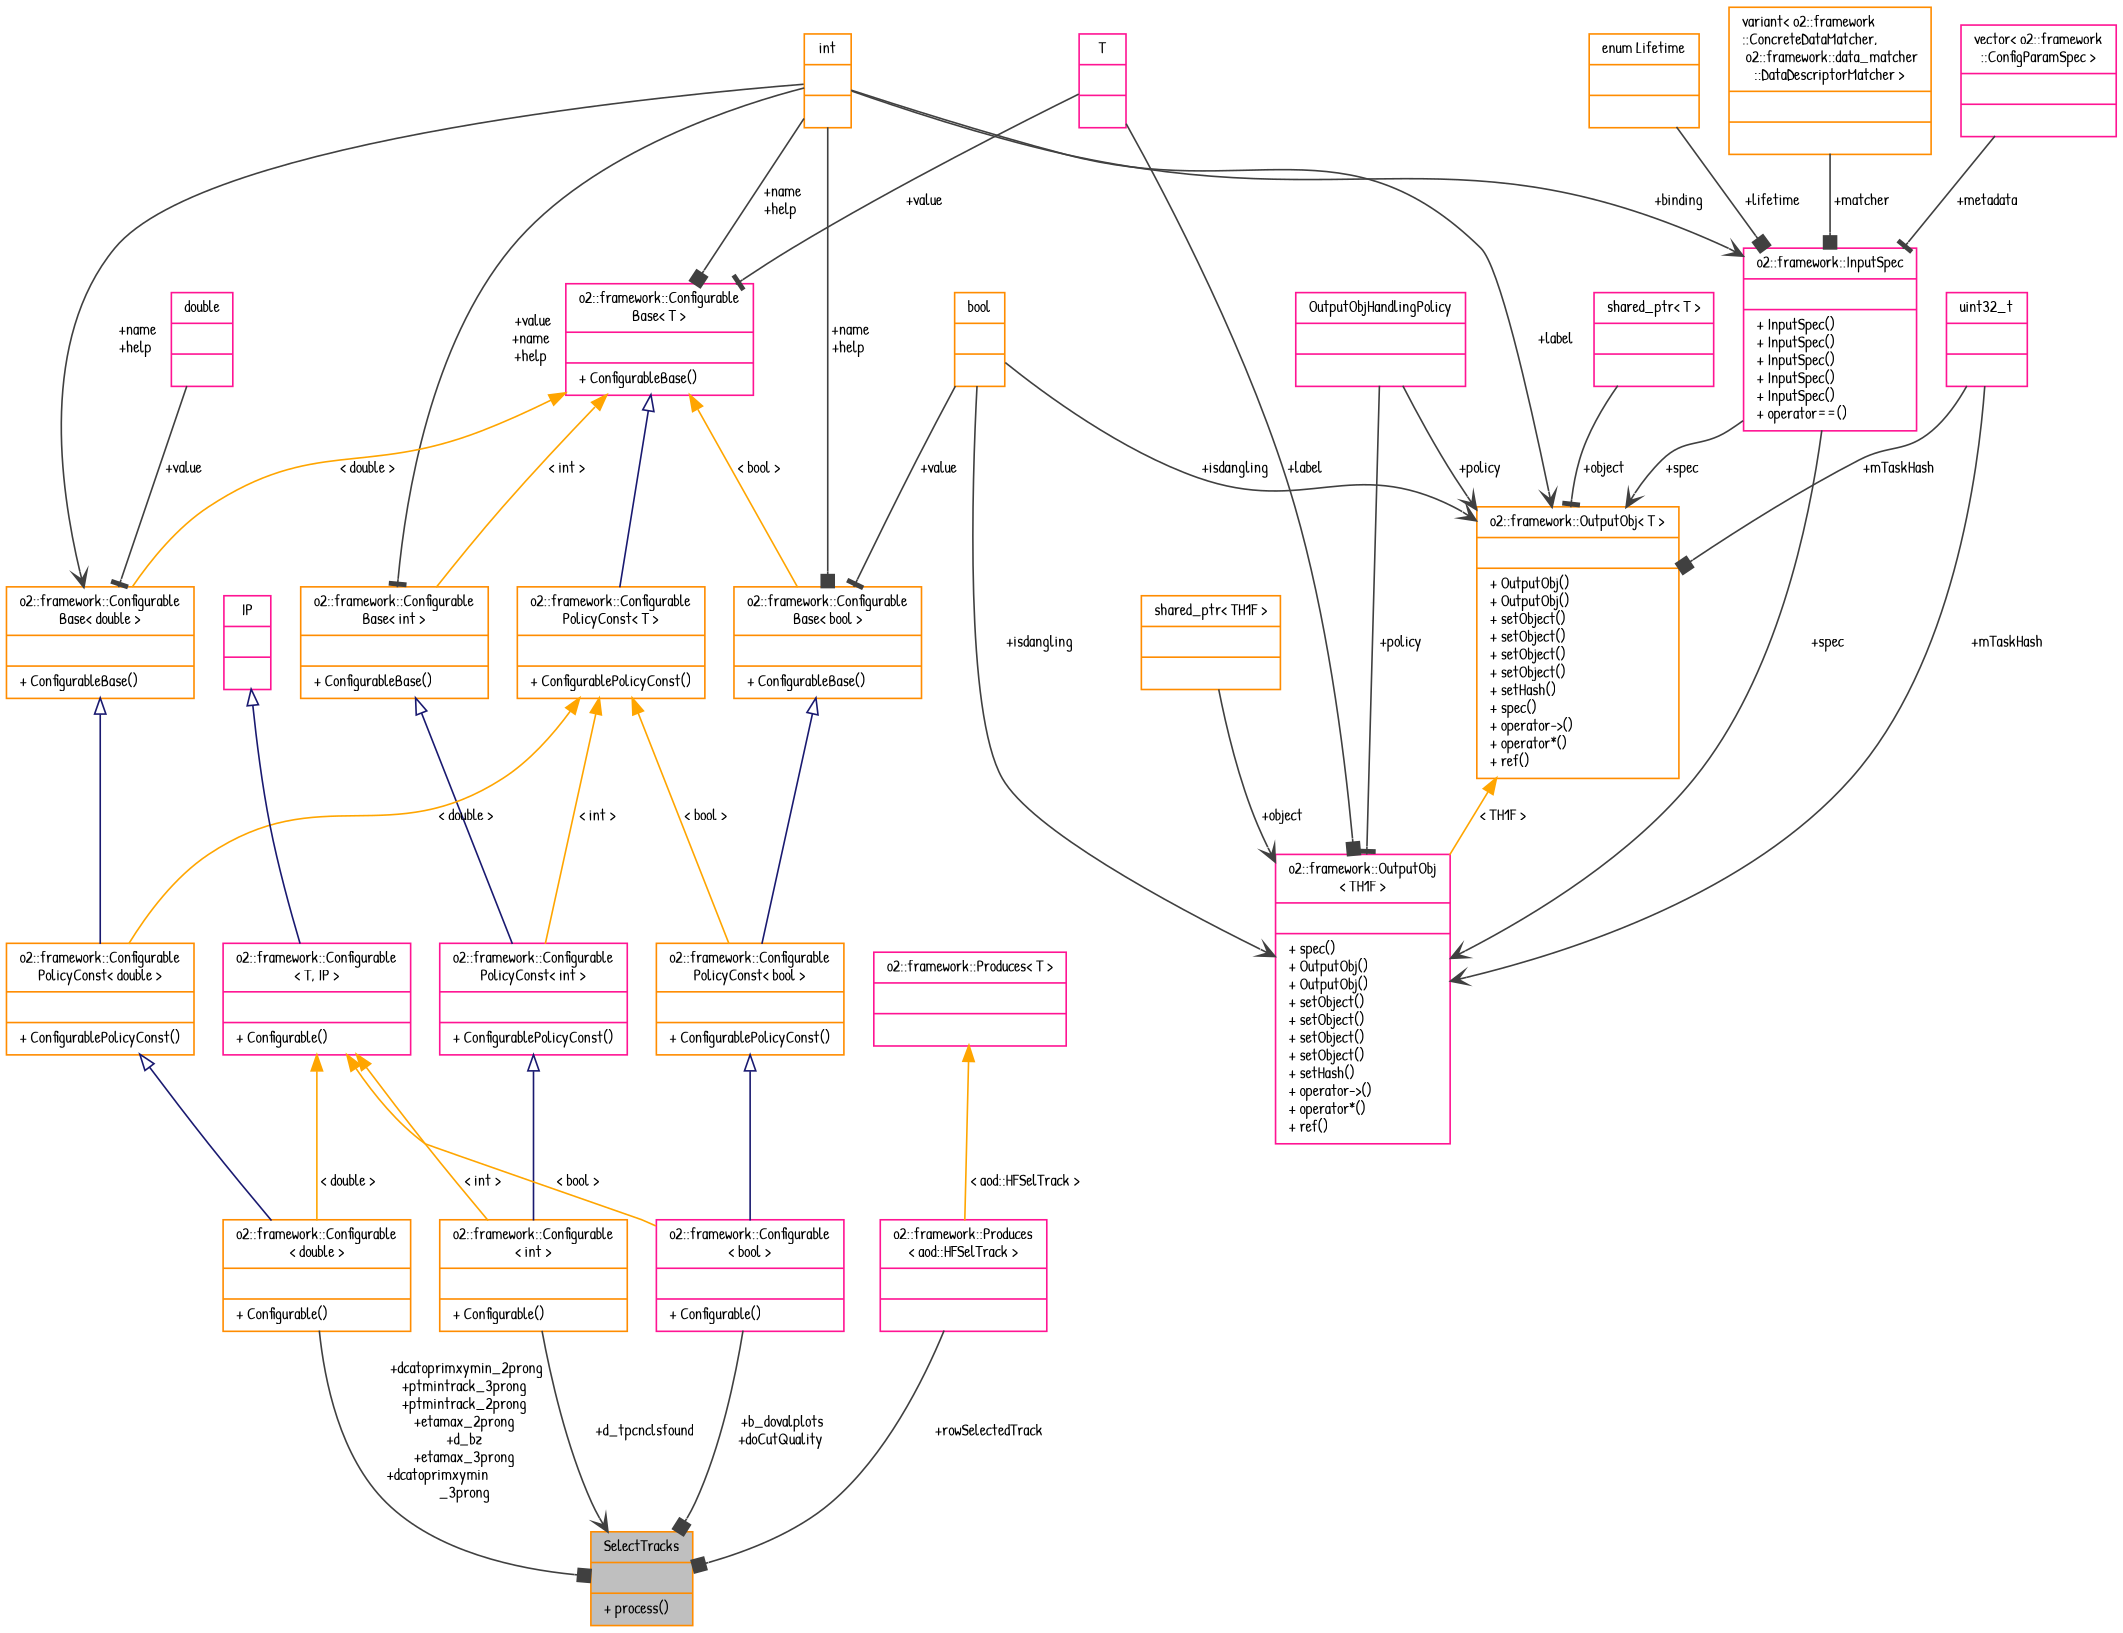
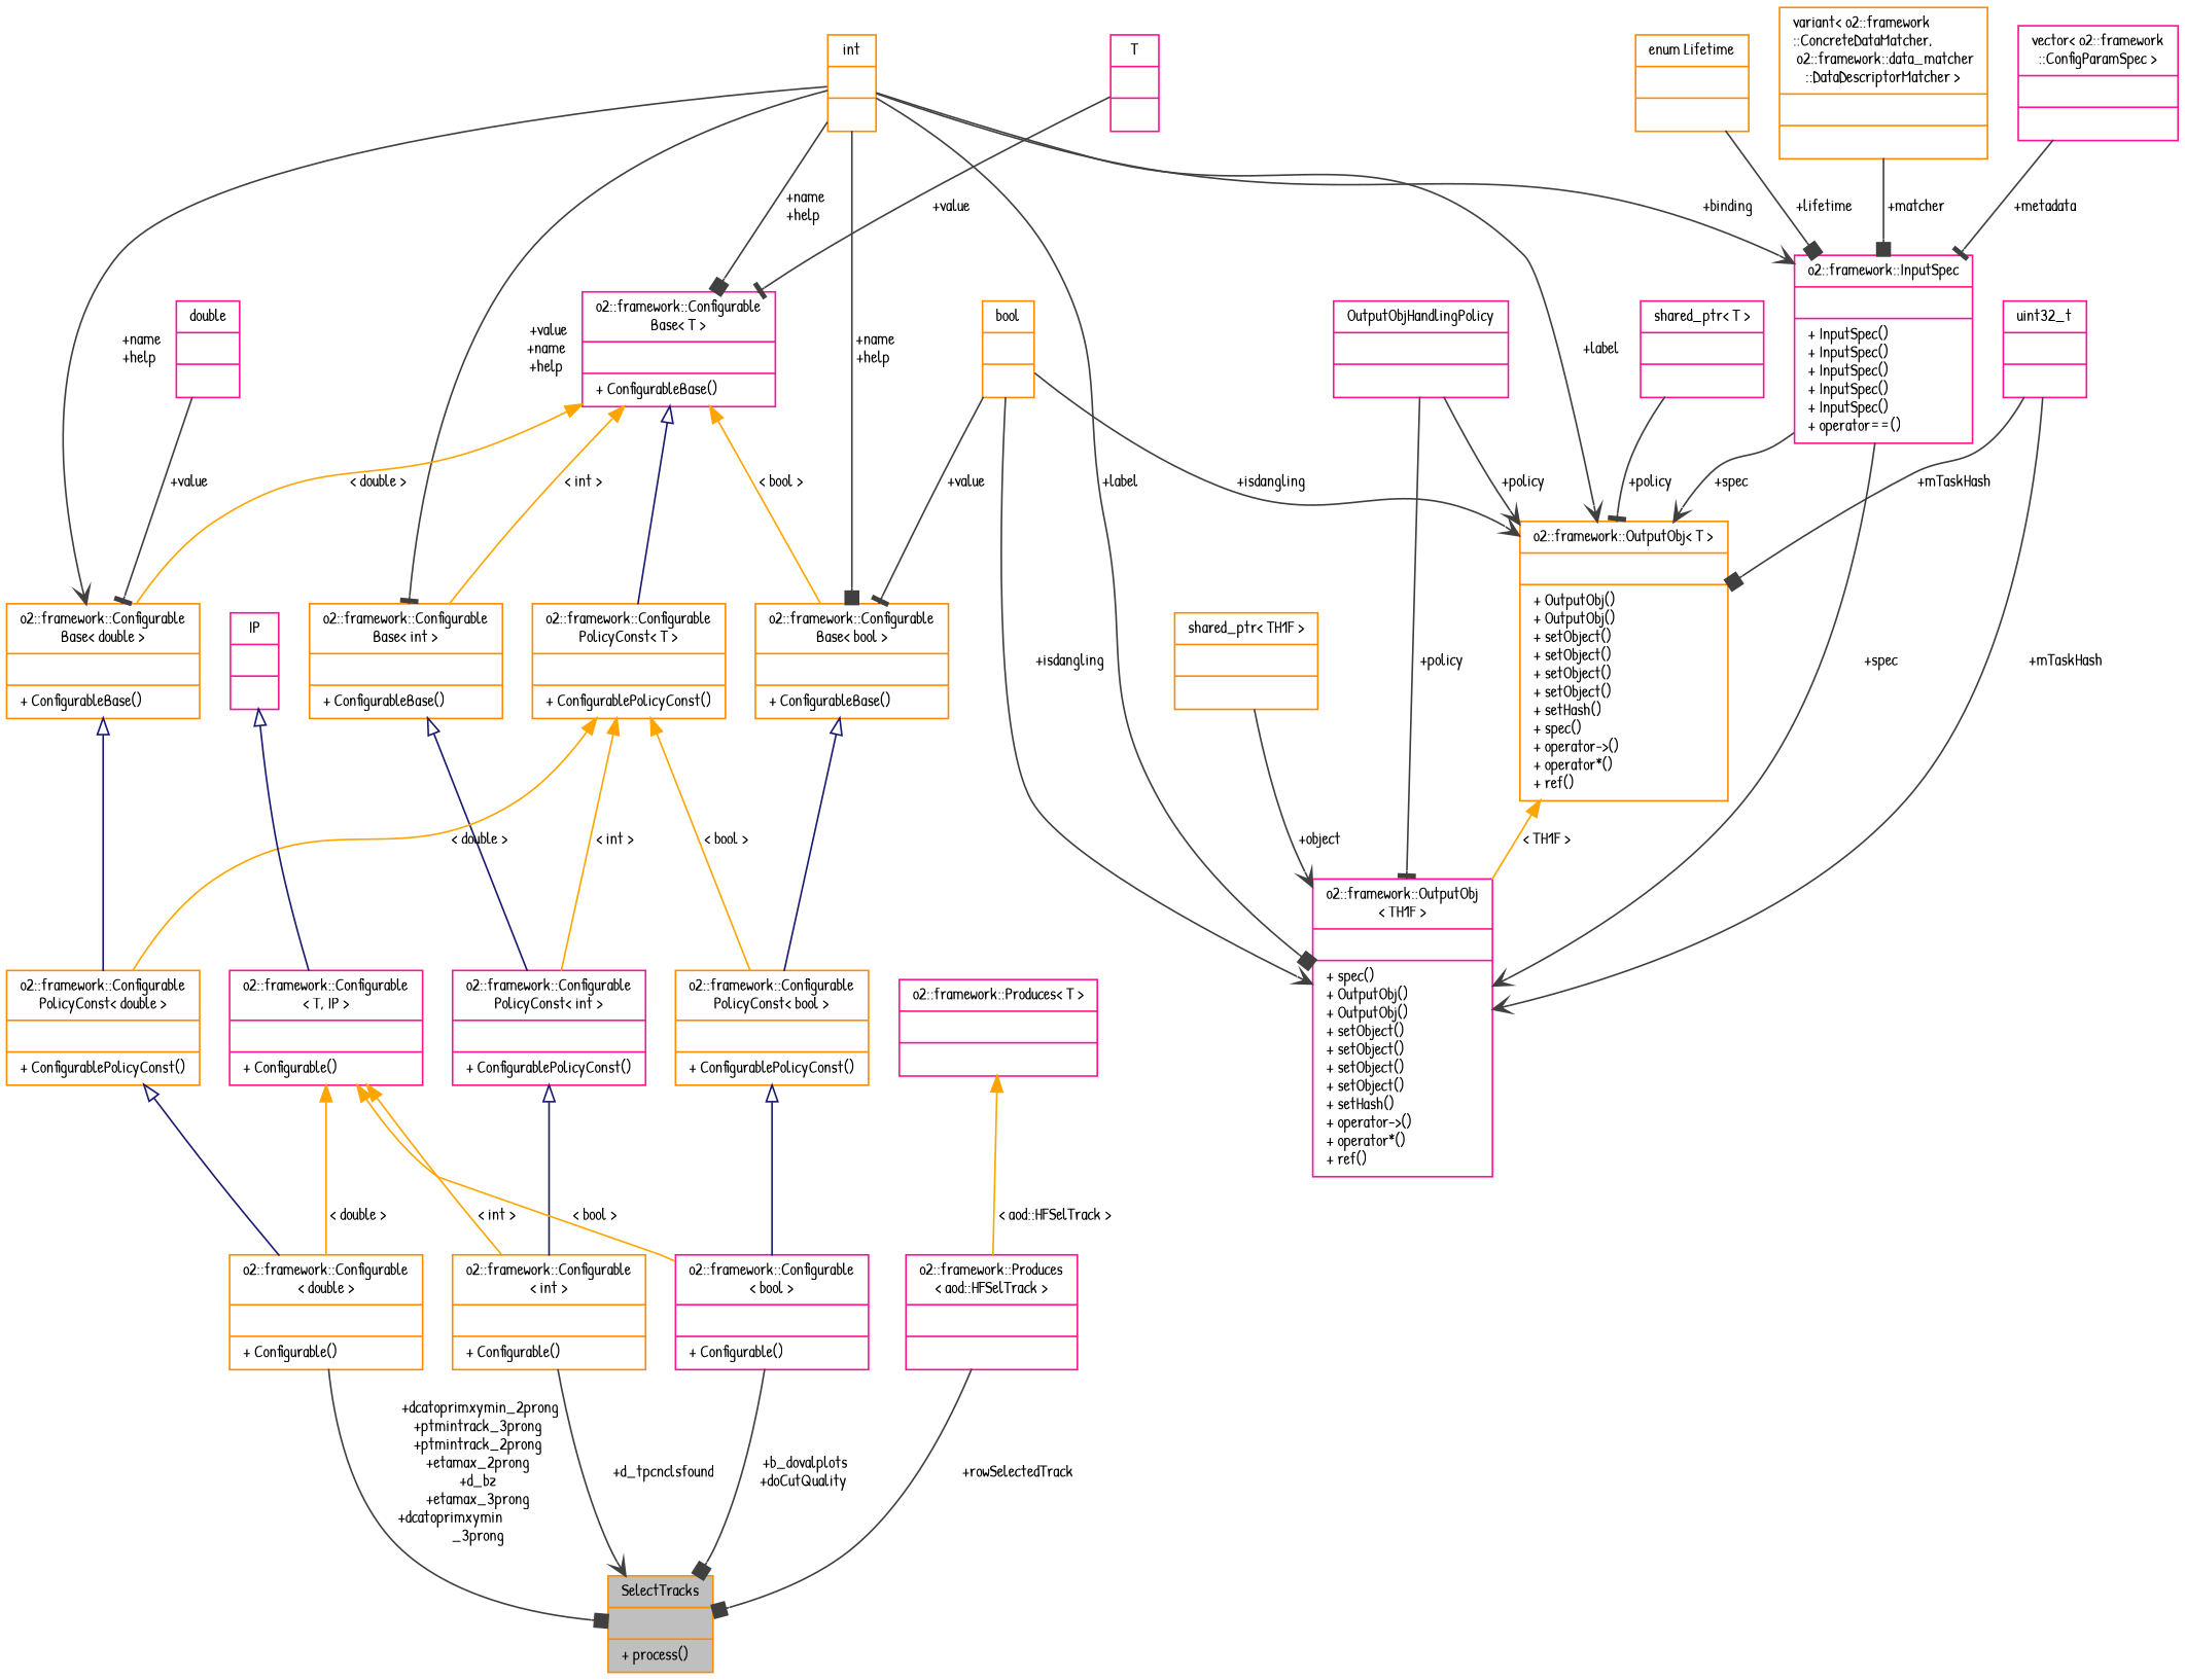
  digraph {
    fontname="Patrick Hand"
    node [color=darkorange fontname="Patrick Hand" fontsize=10 shape=record]
    edge [color=grey25 fontname="Patrick Hand" fontsize=10 labelfontname=Helvetica labelfontsize=10 style=solid]
    n1 [fillcolor=grey75 fontcolor=black height=0.2 label="{SelectTracks\n||+ process()\l}" style=filled width=0.4]
    n2 [height=0.2 label="{o2::framework::Configurable\l\< double \>\n||+ Configurable()\l}" width=0.4]
    n3 [height=0.2 label="{o2::framework::Configurable\lPolicyConst\< double \>\n||+ ConfigurablePolicyConst()\l}" width=0.4]
    n4 [height=0.2 label="{o2::framework::Configurable\lBase\< double \>\n||+ ConfigurableBase()\l}" width=0.4]
    n5 [color=deeppink height=0.2 label="{double\n||}" width=0.4]
    n6 [height=0.2 label="{int\n||}" width=0.4]
    n7 [color=deeppink height=0.2 label="{o2::framework::Configurable\lBase\< T \>\n||+ ConfigurableBase()\l}" width=0.4]
    n8 [height=0.2 label="{o2::framework::Configurable\lBase\< int \>\n||+ ConfigurableBase()\l}" width=0.4]
    n9 [height=0.2 label="{o2::framework::Configurable\lBase\< bool \>\n||+ ConfigurableBase()\l}" width=0.4]
    n10 [color=deeppink height=0.2 label="{o2::framework::OutputObj\l\< TH1F \>\n||+ spec()\l+ OutputObj()\l+ OutputObj()\l+ setObject()\l+ setObject()\l+ setObject()\l+ setObject()\l+ setHash()\l+ operator-\>()\l+ operator*()\l+ ref()\l}" width=0.4]
    n11 [color=deeppink height=0.2 label="{o2::framework::InputSpec\n||+ InputSpec()\l+ InputSpec()\l+ InputSpec()\l+ InputSpec()\l+ InputSpec()\l+ operator==()\l}" width=0.4]
    n12 [height=0.2 label="{o2::framework::OutputObj\< T \>\n||+ OutputObj()\l+ OutputObj()\l+ setObject()\l+ setObject()\l+ setObject()\l+ setObject()\l+ setHash()\l+ spec()\l+ operator-\>()\l+ operator*()\l+ ref()\l}" width=0.4]
    n13 [height=0.2 label="{o2::framework::Configurable\lPolicyConst\< T \>\n||+ ConfigurablePolicyConst()\l}" width=0.4]
    n14 [color=deeppink height=0.2 label="{o2::framework::Configurable\lPolicyConst\< int \>\n||+ ConfigurablePolicyConst()\l}" width=0.4]
    n15 [height=0.2 label="{o2::framework::Configurable\lPolicyConst\< bool \>\n||+ ConfigurablePolicyConst()\l}" width=0.4]
    n16 [color=deeppink height=0.2 label="{T\n||}" width=0.4]
    n17 [height=0.2 label="{o2::framework::Configurable\l\< int \>\n||+ Configurable()\l}" width=0.4]
    n18 [color=deeppink height=0.2 label="{o2::framework::Configurable\l\< bool \>\n||+ Configurable()\l}" width=0.4]
    n19 [color=deeppink height=0.2 label="{o2::framework::Configurable\l\< T, IP \>\n||+ Configurable()\l}" width=0.4]
    n20 [color=deeppink height=0.2 label="{IP\n||}" width=0.4]
    n21 [height=0.2 label="{bool\n||}" width=0.4]
    n22 [color=deeppink height=0.2 label="{OutputObjHandlingPolicy\n||}" width=0.4]
    n23 [color=deeppink height=0.2 label="{uint32_t\n||}" width=0.4]
    n24 [color=deeppink height=0.2 label="{vector\< o2::framework\l::ConfigParamSpec \>\n||}" width=0.4]
    n25 [height=0.2 label="{enum Lifetime\n||}" width=0.4]
    n26 [height=0.2 label="{variant\< o2::framework\l::ConcreteDataMatcher,\l o2::framework::data_matcher\l::DataDescriptorMatcher \>\n||}" width=0.4]
    n27 [height=0.2 label="{shared_ptr\< TH1F \>\n||}" width=0.4]
    n28 [color=deeppink height=0.2 label="{shared_ptr\< T \>\n||}" width=0.4]
    n29 [color=deeppink height=0.2 label="{o2::framework::Produces\l\< aod::HFSelTrack \>\n||}" width=0.4]
    n30 [color=deeppink height=0.2 label="{o2::framework::Produces\< T \>\n||}" width=0.4]
    n2 -> n1 [arrowhead=box label=" +dcatoprimxymin_2prong\n+ptmintrack_3prong\n+ptmintrack_2prong\n+etamax_2prong\n+d_bz\n+etamax_3prong\n+dcatoprimxymin\l_3prong"]
    n3 -> n2 [arrowtail=onormal color=midnightblue dir=back]
    n4 -> n3 [arrowtail=onormal color=midnightblue dir=back]
    n5 -> n4 [arrowhead=tee label=" +value"]
    n6 -> n4 [arrowhead=vee label=" +name\n+help"]
    n6 -> n7 [arrowhead=box label=" +name\n+help"]
    n6 -> n8 [arrowhead=tee label=" +value\n+name\n+help"]
    n6 -> n9 [arrowhead=box label=" +name\n+help"]
-   n16 -> n10 [arrowhead=box label=" +label"]
+   n6 -> n10 [arrowhead=box label=" +label"]
    n6 -> n11 [arrowhead=vee label=" +binding"]
    n6 -> n12 [arrowhead=vee label=" +label"]
    n7 -> n4 [color=orange dir=back label=" \< double \>"]
    n7 -> n8 [color=orange dir=back label=" \< int \>"]
    n7 -> n9 [color=orange dir=back label=" \< bool \>"]
    n7 -> n13 [arrowtail=onormal color=midnightblue dir=back]
    n8 -> n14 [arrowtail=onormal color=midnightblue dir=back]
    n9 -> n15 [arrowtail=onormal color=midnightblue dir=back]
    n11 -> n10 [arrowhead=vee label=" +spec"]
    n11 -> n12 [arrowhead=vee label=" +spec"]
    n12 -> n10 [color=orange dir=back label=" \< TH1F \>"]
    n13 -> n3 [color=orange dir=back label=" \< double \>"]
    n13 -> n14 [color=orange dir=back label=" \< int \>"]
    n13 -> n15 [color=orange dir=back label=" \< bool \>"]
    n14 -> n17 [arrowtail=onormal color=midnightblue dir=back]
    n15 -> n18 [arrowtail=onormal color=midnightblue dir=back]
    n16 -> n7 [arrowhead=tee label=" +value"]
    n17 -> n1 [arrowhead=vee label=" +d_tpcnclsfound"]
    n18 -> n1 [arrowhead=box label=" +b_dovalplots\n+doCutQuality"]
    n19 -> n2 [color=orange dir=back label=" \< double \>"]
    n19 -> n17 [color=orange dir=back label=" \< int \>"]
    n19 -> n18 [color=orange dir=back label=" \< bool \>"]
    n20 -> n19 [arrowtail=onormal color=midnightblue dir=back]
    n21 -> n9 [arrowhead=tee label=" +value"]
    n21 -> n10 [arrowhead=vee label=" +isdangling"]
    n21 -> n12 [arrowhead=vee label=" +isdangling"]
    n22 -> n10 [arrowhead=tee label=" +policy"]
    n22 -> n12 [arrowhead=vee label=" +policy"]
    n23 -> n10 [arrowhead=vee label=" +mTaskHash"]
    n23 -> n12 [arrowhead=box label=" +mTaskHash"]
    n24 -> n11 [arrowhead=tee label=" +metadata"]
    n25 -> n11 [arrowhead=box label=" +lifetime"]
    n26 -> n11 [arrowhead=box label=" +matcher"]
    n27 -> n10 [arrowhead=vee label=" +object"]
-   n28 -> n12 [arrowhead=tee label=" +object"]
+   n28 -> n12 [arrowhead=tee label=" +policy"]
    n29 -> n1 [arrowhead=box label=" +rowSelectedTrack"]
    n30 -> n29 [color=orange dir=back label=" \< aod::HFSelTrack \>"]
  }
